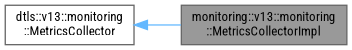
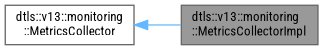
  digraph {
    rankdir=LR
    fontname="Roboto Condensed"
    node [color=gray40 fontname="Roboto Condensed" fontsize=10 shape=box style=filled]
-   n1 [fillcolor=grey60 fontcolor=black height=0.2 label="monitoring::v13::monitoring\l::MetricsCollectorImpl" width=0.4]
+   n1 [fillcolor=grey60 fontcolor=black height=0.2 label="dtls::v13::monitoring\l::MetricsCollectorImpl" width=0.4]
    n2 [fillcolor=white height=0.2 label="dtls::v13::monitoring\l::MetricsCollector" width=0.4]
    n2 -> n1 [color=steelblue1 dir=back fontname="Roboto Condensed" fontsize=10 labelfontname=Helvetica labelfontsize=10 style=solid]
  }
